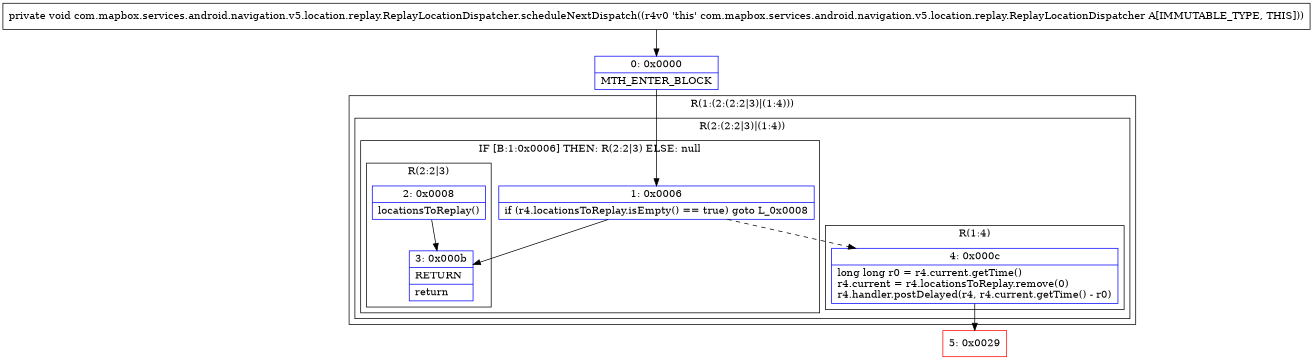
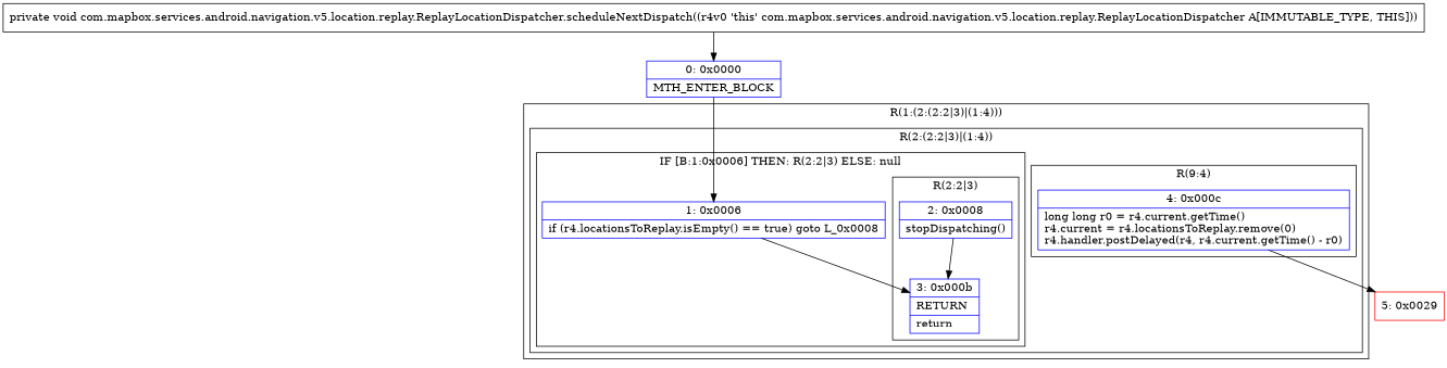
  digraph {
    node [color=blue shape=record]
-   n1 [label="{2\:\ 0x0008|locationsToReplay()\l}"]
+   n1 [label="{2\:\ 0x0008|stopDispatching()\l}"]
    n2 [label="{3\:\ 0x000b|RETURN\l|return\l}"]
    n3 [label="{1\:\ 0x0006|if (r4.locationsToReplay.isEmpty() == true) goto L_0x0008\l}"]
    n4 [label="{4\:\ 0x000c|long long r0 = r4.current.getTime()\lr4.current = r4.locationsToReplay.remove(0)\lr4.handler.postDelayed(r4, r4.current.getTime() \- r0)\l}"]
    n5 [color=red label="{5\:\ 0x0029}"]
    n6 [label="{0\:\ 0x0000|MTH_ENTER_BLOCK\l}"]
    n7 [label="{private void com.mapbox.services.android.navigation.v5.location.replay.ReplayLocationDispatcher.scheduleNextDispatch((r4v0 'this' com.mapbox.services.android.navigation.v5.location.replay.ReplayLocationDispatcher A[IMMUTABLE_TYPE, THIS])) }" color=""]
    subgraph cluster_1 {
      label="R(1:(2:(2:2|3)|(1:4)))"
      subgraph cluster_2 {
        label="R(2:(2:2|3)|(1:4))"
        subgraph cluster_3 {
          label="IF [B:1:0x0006] THEN: R(2:2|3) ELSE: null"
          n3
          subgraph cluster_4 {
            label="R(2:2|3)"
            n1
            n2
          }
        }
        subgraph cluster_5 {
-         label="R(1:4)"
+         label="R(9:4)"
          n4
        }
      }
    }
    n1 -> n2
    n3 -> n2
-   n3 -> n4 [style=dashed]
    n4 -> n5
    n6 -> n3
    n7 -> n6
  }
